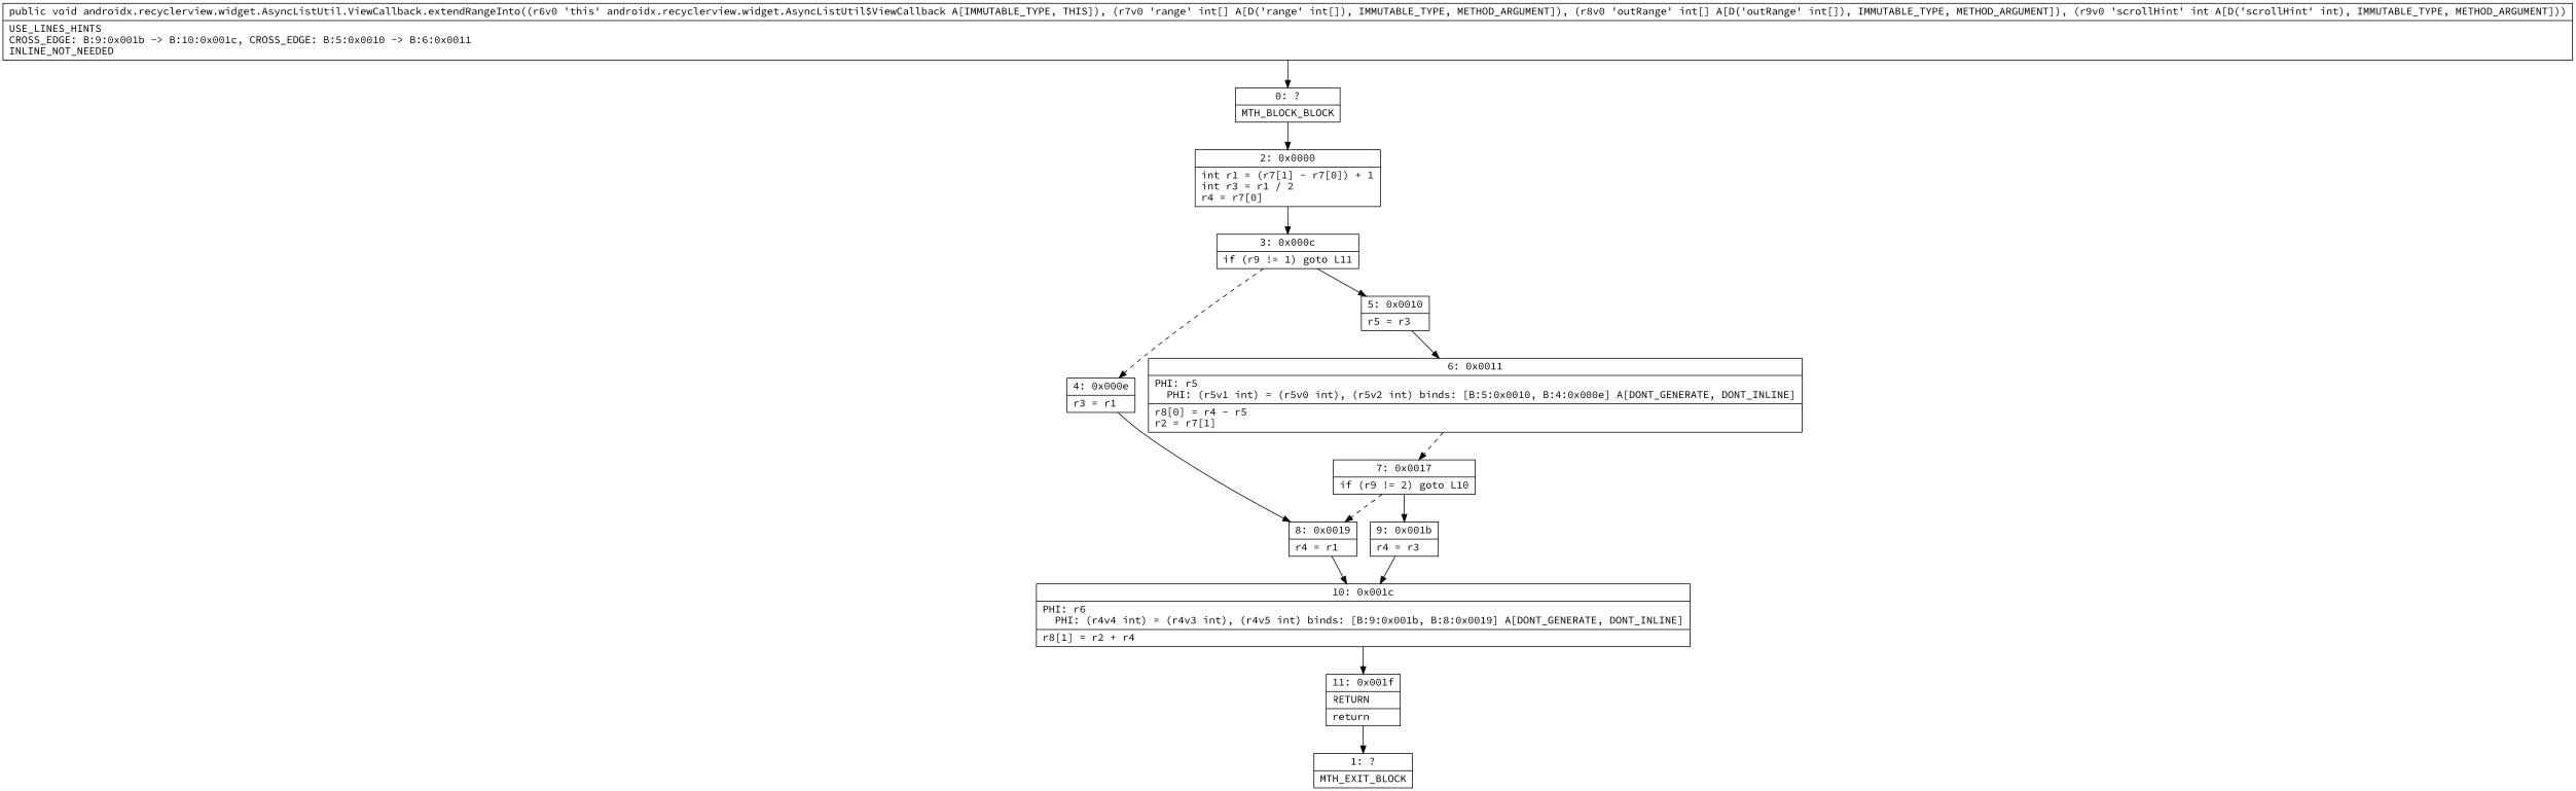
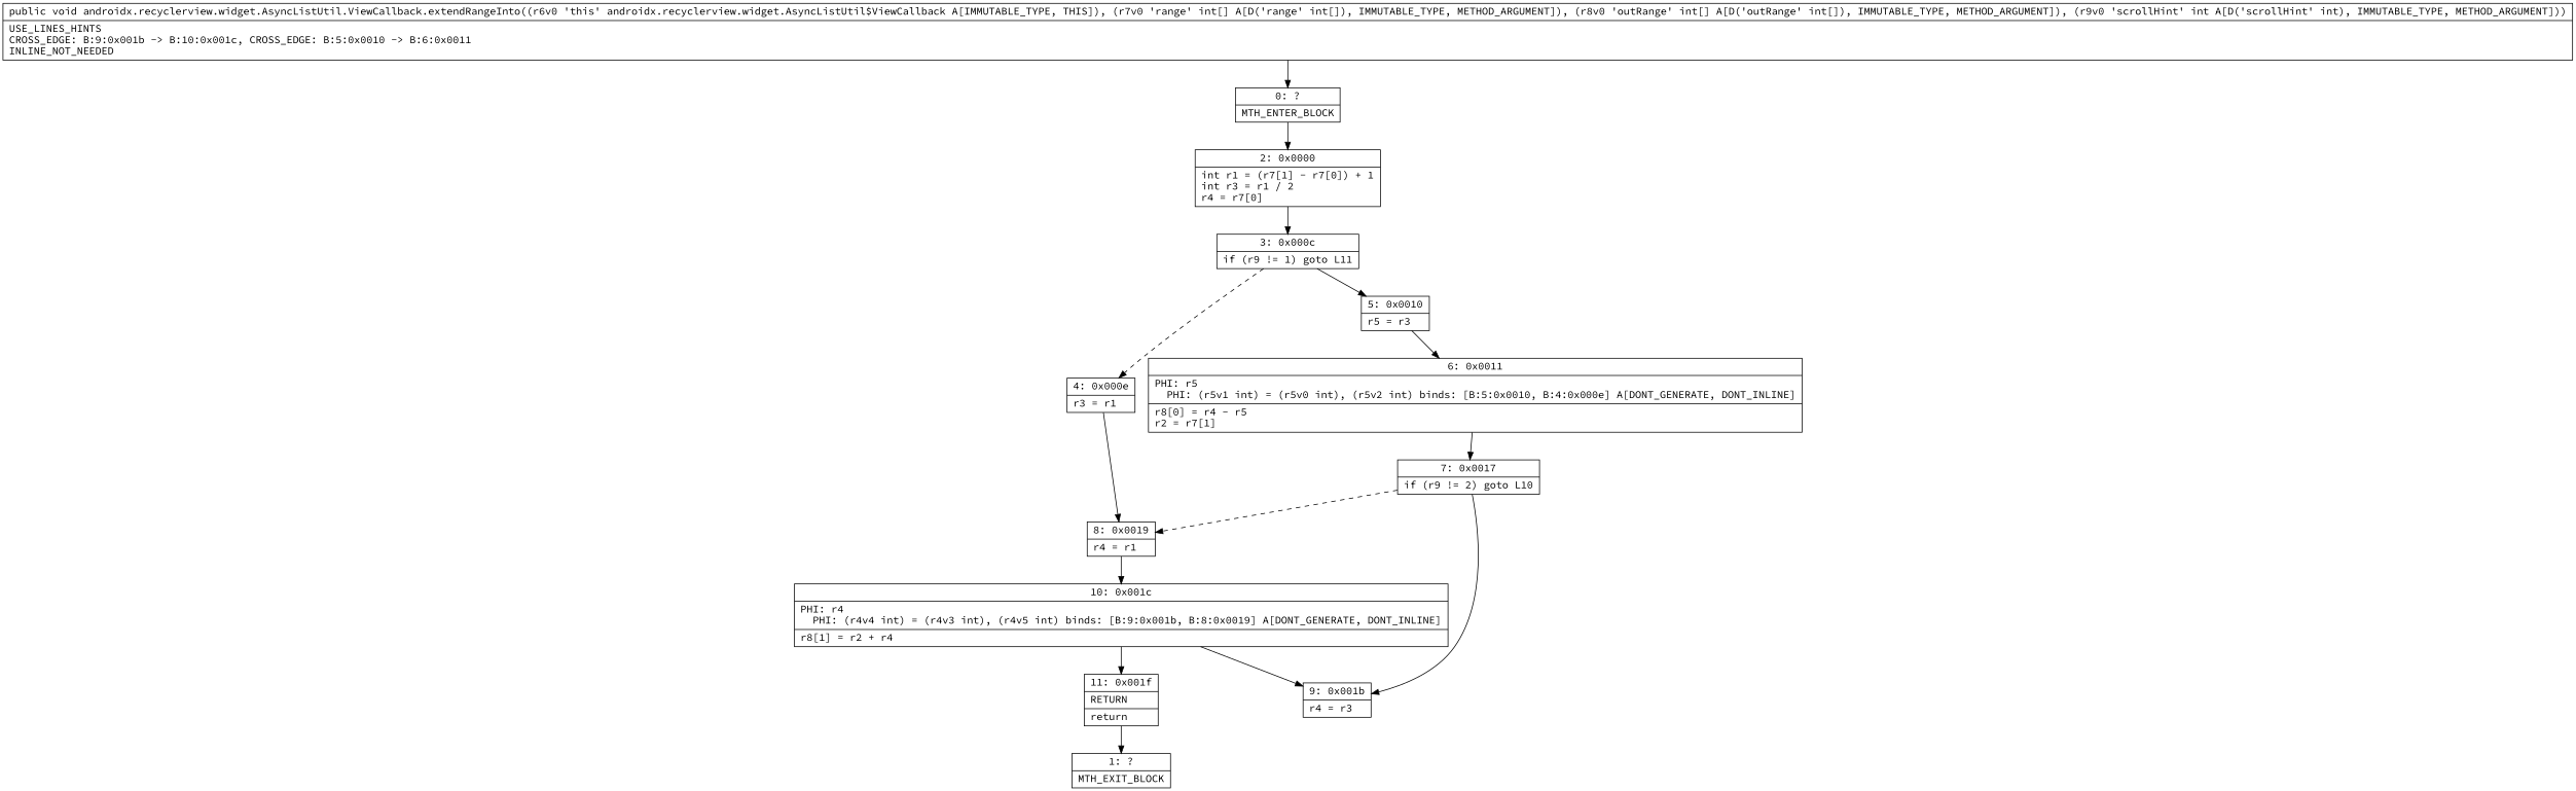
  digraph {
    fontname="Source Code Pro"
    node [fontname="Source Code Pro" shape=record]
    edge [fontname="Source Code Pro"]
-   n1 [label="{0\:\ ?|MTH_BLOCK_BLOCK\l}"]
+   n1 [label="{0\:\ ?|MTH_ENTER_BLOCK\l}"]
    n2 [label="{2\:\ 0x0000|int r1 = (r7[1] \- r7[0]) + 1\lint r3 = r1 \/ 2\lr4 = r7[0]\l}"]
    n3 [label="{3\:\ 0x000c|if (r9 != 1) goto L11\l}"]
    n4 [label="{4\:\ 0x000e|r3 = r1\l}"]
    n5 [label="{5\:\ 0x0010|r5 = r3\l}"]
    n6 [label="{8\:\ 0x0019|r4 = r1\l}"]
    n7 [label="{6\:\ 0x0011|PHI: r5 \l  PHI: (r5v1 int) = (r5v0 int), (r5v2 int) binds: [B:5:0x0010, B:4:0x000e] A[DONT_GENERATE, DONT_INLINE]\l|r8[0] = r4 \- r5\lr2 = r7[1]\l}"]
    n8 [label="{7\:\ 0x0017|if (r9 != 2) goto L10\l}"]
    n9 [label="{9\:\ 0x001b|r4 = r3\l}"]
-   n10 [label="{10\:\ 0x001c|PHI: r6 \l  PHI: (r4v4 int) = (r4v3 int), (r4v5 int) binds: [B:9:0x001b, B:8:0x0019] A[DONT_GENERATE, DONT_INLINE]\l|r8[1] = r2 + r4\l}"]
+   n10 [label="{10\:\ 0x001c|PHI: r4 \l  PHI: (r4v4 int) = (r4v3 int), (r4v5 int) binds: [B:9:0x001b, B:8:0x0019] A[DONT_GENERATE, DONT_INLINE]\l|r8[1] = r2 + r4\l}"]
    n11 [label="{11\:\ 0x001f|RETURN\l|return\l}"]
    n12 [label="{1\:\ ?|MTH_EXIT_BLOCK\l}"]
    n13 [label="{public void androidx.recyclerview.widget.AsyncListUtil.ViewCallback.extendRangeInto((r6v0 'this' androidx.recyclerview.widget.AsyncListUtil$ViewCallback A[IMMUTABLE_TYPE, THIS]), (r7v0 'range' int[] A[D('range' int[]), IMMUTABLE_TYPE, METHOD_ARGUMENT]), (r8v0 'outRange' int[] A[D('outRange' int[]), IMMUTABLE_TYPE, METHOD_ARGUMENT]), (r9v0 'scrollHint' int A[D('scrollHint' int), IMMUTABLE_TYPE, METHOD_ARGUMENT]))  | USE_LINES_HINTS\lCROSS_EDGE: B:9:0x001b \-\> B:10:0x001c, CROSS_EDGE: B:5:0x0010 \-\> B:6:0x0011\lINLINE_NOT_NEEDED\l}"]
    n1 -> n2
    n2 -> n3
    n3 -> n4 [style=dashed]
    n3 -> n5
    n4 -> n6
    n5 -> n7
    n6 -> n10
-   n7 -> n8 [style=dashed]
+   n7 -> n8
    n8 -> n6 [style=dashed]
    n8 -> n9
-   n9 -> n10
+   n10 -> n9
    n10 -> n11
    n11 -> n12
    n13 -> n1
  }
